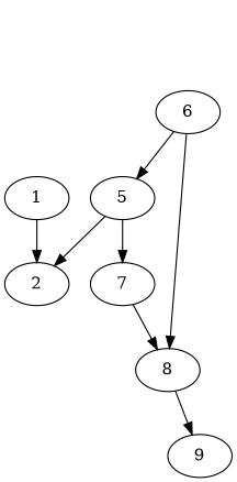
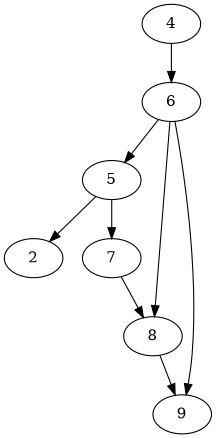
  digraph {
-   1
    2
+   4
    6
    5
    7
    8
    9
-   1 -> 2
+   4 -> 6
    6 -> 5
    6 -> 8
+   6 -> 9
    5 -> 2
    5 -> 7
    7 -> 8
    8 -> 9
  }
